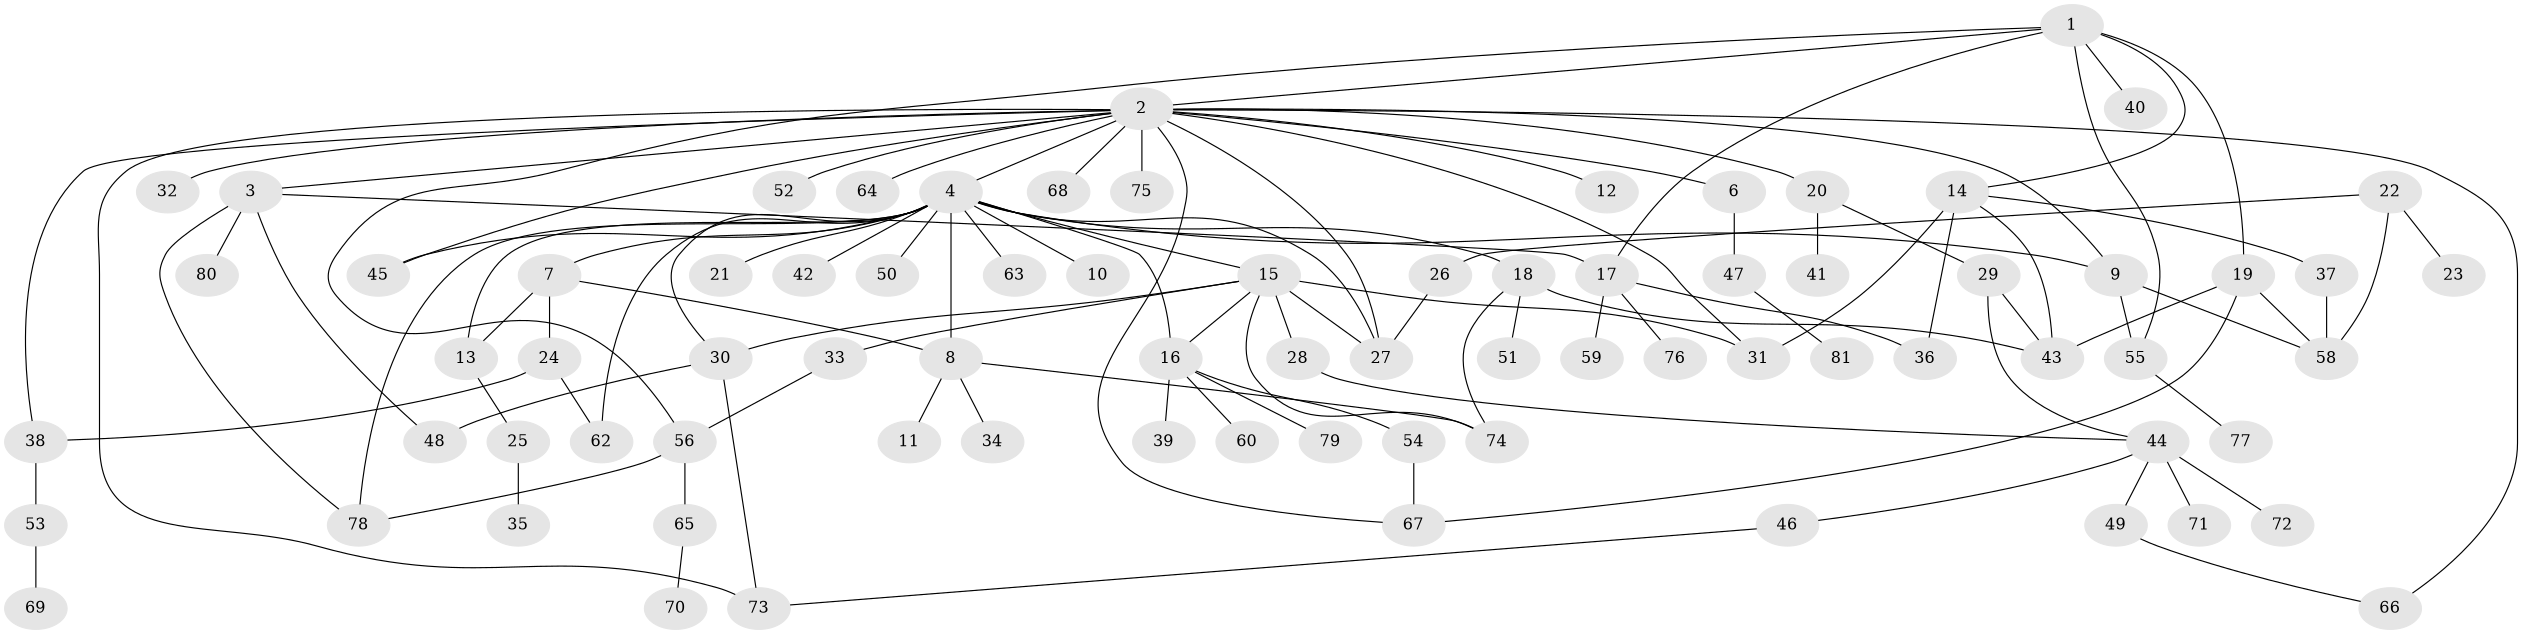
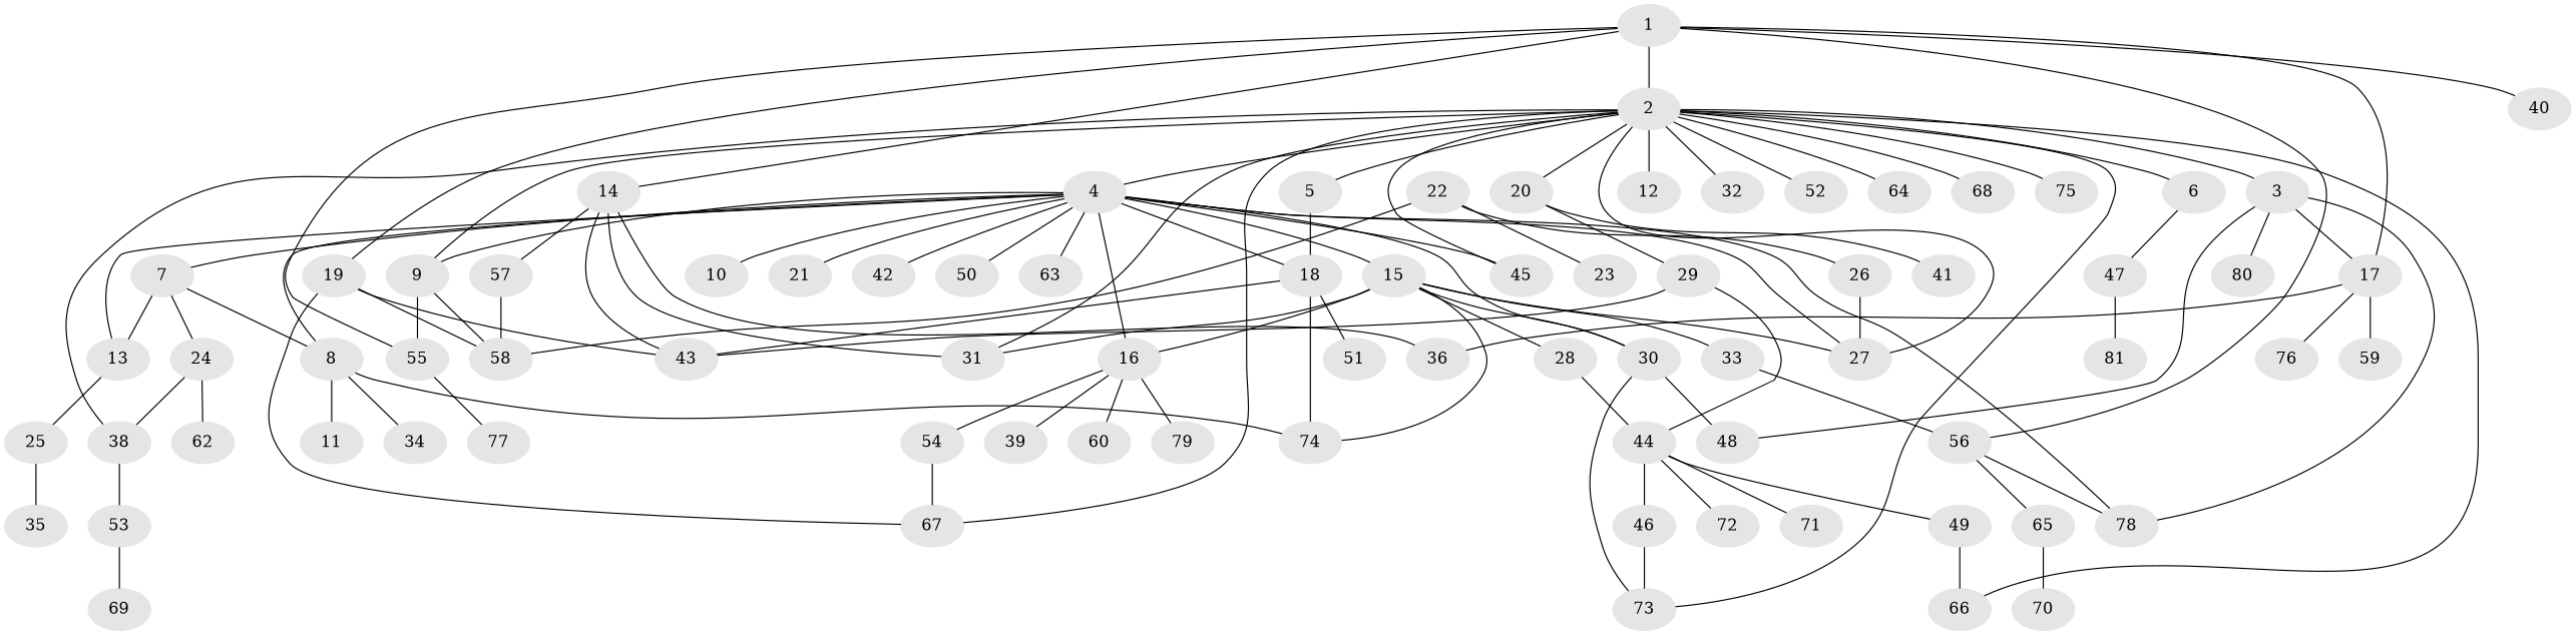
  graph {
    node [color=gray90 style=filled]
    edge [weight=1.0]
    1
    2
    14
    17
    19
    40
    55
    56
    3
    4
+   5
    6
    9
    12
    20
    27
    31
    32
    38
    45
    52
    64
    66
    67
    68
    73
    75
    36
-   37
+   37 [label=57]
    43
    59
    76
    58
    77
    78
    65
    48
    80
    7
    8
    10
    13
    15
    16
    18
    21
    30
    42
    50
    62
    63
    47
    29
    41
    53
    24
    11
    34
    74
    25
    28
    33
    39
    54
    60
    79
    51
    n68 [label=81]
    35
    44
    22
    23
    26
    46
    49
    71
    72
    69
    70
    1 -- 2
    1 -- 14
    1 -- 17
    1 -- 19
    1 -- 40
    1 -- 55
    1 -- 56
    2 -- 3
    2 -- 4
+   2 -- 5
    2 -- 6
    2 -- 9
    2 -- 12
    2 -- 20
    2 -- 27
    2 -- 31
    2 -- 32
    2 -- 38
    2 -- 45
    2 -- 52
    2 -- 64
    2 -- 66
    2 -- 67
    2 -- 68
    2 -- 73
    2 -- 75
    14 -- 31 [weight=2.0]
    14 -- 36
    14 -- 37
    14 -- 43
    17 -- 36
    17 -- 59
    17 -- 76
    19 -- 67
    19 -- 43
    19 -- 58
    55 -- 77
    56 -- 78
    56 -- 65
    3 -- 17
    3 -- 78
    3 -- 48
    3 -- 80
    4 -- 9
    4 -- 27
    4 -- 45
    4 -- 78
    4 -- 7
    4 -- 8
    4 -- 10
    4 -- 13
    4 -- 15
    4 -- 16
    4 -- 18
    4 -- 21
    4 -- 30 [weight=2.0]
    4 -- 42
    4 -- 50
-   4 -- 62
    4 -- 63
+   5 -- 18
    6 -- 47
    9 -- 55
    9 -- 58
    20 -- 29
    20 -- 41
    38 -- 53
    37 -- 58 [weight=2.0]
    65 -- 70
    7 -- 8
    7 -- 13
    7 -- 24
    8 -- 11
    8 -- 34
    8 -- 74
    13 -- 25
    15 -- 27
    15 -- 31
    15 -- 16
    15 -- 30
    15 -- 74
    15 -- 28
    15 -- 33
    16 -- 39
    16 -- 54
    16 -- 60
    16 -- 79
    18 -- 43
    18 -- 74
    18 -- 51
    30 -- 73
    30 -- 48 [weight=4.0]
    47 -- n68
    29 -- 43
    29 -- 44
    53 -- 69
    24 -- 38
    24 -- 62
    25 -- 35
    28 -- 44
    33 -- 56
    54 -- 67
    44 -- 46
    44 -- 49
    44 -- 71
    44 -- 72
    22 -- 58
    22 -- 23
    22 -- 26
    26 -- 27
    46 -- 73
    49 -- 66
  }
